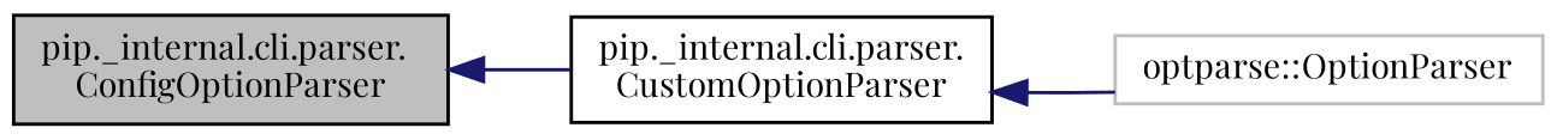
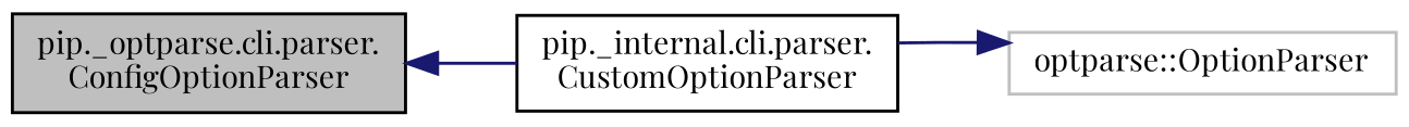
  digraph {
    fontname="Playfair Display"
    rankdir=LR
    node [color=black fillcolor=white fontname="Playfair Display" fontsize=10 shape=record style=filled]
    edge [color=midnightblue dir=back fontname="Playfair Display" fontsize=10 labelfontname=Helvetica labelfontsize=10 style=solid]
-   n1 [fillcolor=grey75 fontcolor=black height=0.2 label="pip._internal.cli.parser.\lConfigOptionParser" width=0.4]
+   n1 [fillcolor=grey75 fontcolor=black height=0.2 label="pip._optparse.cli.parser.\lConfigOptionParser" width=0.4]
    n2 [height=0.2 label="pip._internal.cli.parser.\lCustomOptionParser" width=0.4]
    n3 [color=grey75 height=0.2 label="optparse::OptionParser" width=0.4]
    n1 -> n2
-   n2 -> n3
+   n3 -> n2
  }
